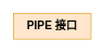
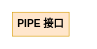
  <mxCell id="0" />
  <mxCell id="1" parent="0" />
- <mxCell id="2" value="PIPE 接口" style="text;html=1;strokeColor=#d79b00;fillColor=#ffe6cc;align=center;verticalAlign=middle;whiteSpace=wrap;rounded=0;fontSize=17;fontStyle=1" vertex="1" parent="1"><mxGeometry x="20" y="20" width="120" height="40" as="geometry" /></mxCell>
+ <mxCell id="2" value="PIPE 接口" style="text;html=1;strokeColor=#d79b00;fillColor=#ffe6cc;align=center;verticalAlign=middle;whiteSpace=wrap;rounded=0;fontSize=17;fontStyle=1" vertex="1" parent="1"><mxGeometry x="20" y="20" width="95" height="40" as="geometry" /></mxCell>
